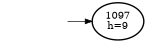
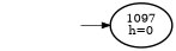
  digraph {
    rankdir=LR
    Dummy [style=invis]
-   n2 [label="1097\nh=9" penwidth=2]
+   n2 [label="1097\nh=0" penwidth=2]
    Dummy -> n2
  }
